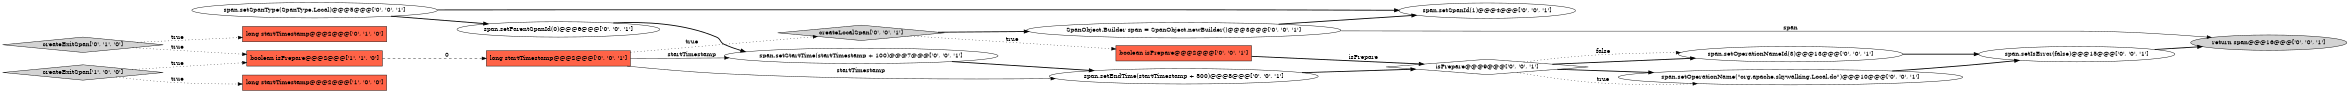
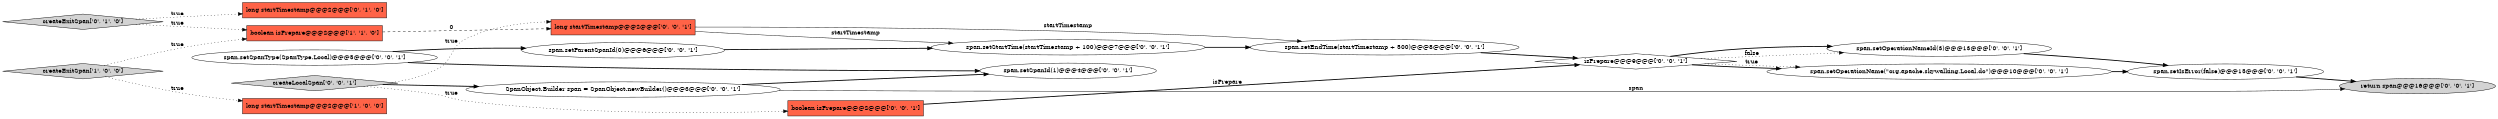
  digraph {
    rankdir=LR
    node [fillcolor=white shape=ellipse style=filled]
    edge [style=bold]
    n1 [label="span.setIsError(false)@@@15@@@['0', '0', '1']"]
    n2 [fillcolor=lightgray label="return span@@@16@@@['0', '0', '1']"]
    n3 [label="span.setSpanType(SpanType.Local)@@@5@@@['0', '0', '1']"]
    n4 [label="span.setParentSpanId(0)@@@6@@@['0', '0', '1']"]
    n5 [label="span.setSpanId(1)@@@4@@@['0', '0', '1']"]
    n6 [label="span.setStartTime(startTimestamp + 100)@@@7@@@['0', '0', '1']"]
    n7 [fillcolor=lightgray label="createExitSpan['0', '1', '0']" shape=diamond]
    n8 [fillcolor=tomato label="long startTimestamp@@@2@@@['0', '1', '0']" shape=box]
    n9 [fillcolor=tomato label="boolean isPrepare@@@2@@@['1', '1', '0']" shape=box]
    n10 [fillcolor=tomato label="long startTimestamp@@@2@@@['0', '0', '1']" shape=box]
    n11 [fillcolor=lightgray label="createExitSpan['1', '0', '0']" shape=diamond]
    n12 [fillcolor=tomato label="long startTimestamp@@@2@@@['1', '0', '0']" shape=box]
    n13 [label="span.setEndTime(startTimestamp + 500)@@@8@@@['0', '0', '1']"]
    n14 [label="isPrepare@@@9@@@['0', '0', '1']" shape=diamond]
    n15 [label="span.setOperationNameId(3)@@@13@@@['0', '0', '1']"]
    n16 [label="span.setOperationName(\"org.apache.skywalking.Local.do\")@@@10@@@['0', '0', '1']"]
    n17 [fillcolor=tomato label="boolean isPrepare@@@2@@@['0', '0', '1']" shape=box]
    n18 [fillcolor=lightgray label="createLocalSpan['0', '0', '1']" shape=diamond]
    n19 [label="SpanObject.Builder span = SpanObject.newBuilder()@@@3@@@['0', '0', '1']"]
    n1 -> n2
    n3 -> n4
    n3 -> n5
    n4 -> n6
    n6 -> n13
    n7 -> n8 [label=true style=dotted]
    n7 -> n9 [label=true style=dotted]
    n9 -> n10 [label=0 style=dashed]
    n10 -> n6 [label=startTimestamp style=solid]
    n10 -> n13 [label=startTimestamp style=solid]
    n11 -> n9 [label=true style=dotted]
    n11 -> n12 [label=true style=dotted]
    n13 -> n14
    n14 -> n15 [label=false style=dotted]
    n14 -> n15
    n14 -> n16 [label=true style=dotted]
    n14 -> n16
    n15 -> n1
    n16 -> n1
    n17 -> n14 [label=isPrepare]
-   n10 -> n18 [label=true style=dotted]
+   n18 -> n10 [label=true style=dotted]
    n18 -> n17 [label=true style=dotted]
    n18 -> n19
    n19 -> n2 [label=span style=solid]
    n19 -> n5
  }
